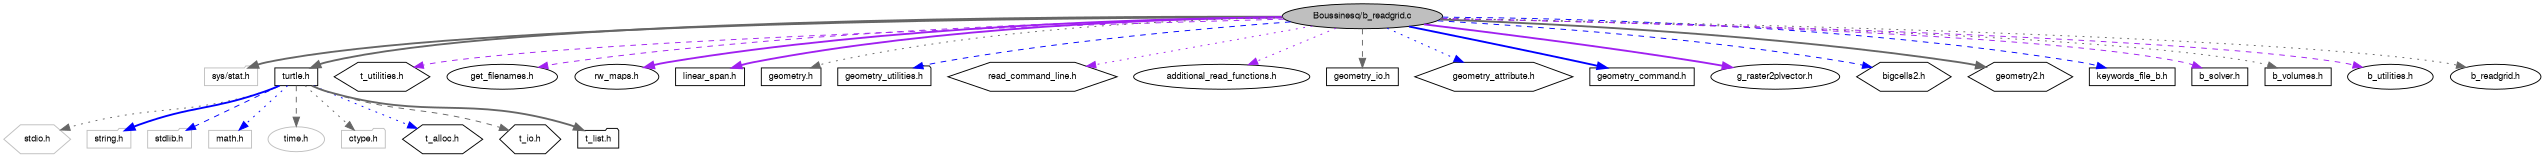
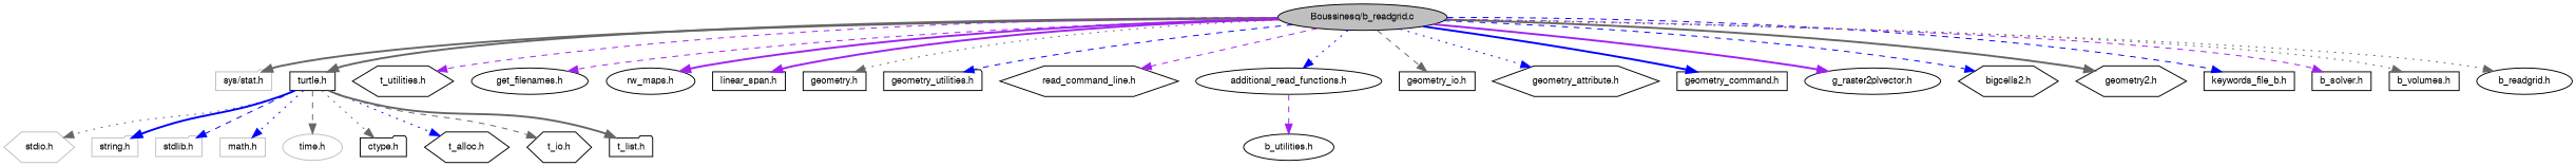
  digraph {
    node [color=black fontname=FreeSans fontsize=10 shape=box]
    edge [color=gray40 fontname=FreeSans fontsize=10 labelfontname=FreeSans labelfontsize=10 style=dashed]
    n1 [fillcolor=grey75 fontcolor=black height=0.2 label="Boussinesq/b_readgrid.c" shape=ellipse style=filled width=0.4]
    n2 [color=grey75 height=0.2 label="sys/stat.h" shape=folder width=0.4]
    n3 [height=0.2 label="turtle.h" width=0.4]
    n4 [height=0.2 label="t_utilities.h" shape=hexagon width=0.4]
    n5 [height=0.2 label="get_filenames.h" shape=ellipse width=0.4]
    n6 [height=0.2 label="rw_maps.h" shape=ellipse width=0.4]
    n7 [height=0.2 label="linear_span.h" width=0.4]
    n8 [height=0.2 label="geometry.h" width=0.4]
    n9 [height=0.2 label="geometry_utilities.h" shape=folder width=0.4]
    n10 [height=0.2 label="read_command_line.h" shape=hexagon width=0.4]
    n11 [height=0.2 label="additional_read_functions.h" shape=ellipse width=0.4]
    n12 [height=0.2 label="geometry_io.h" width=0.4]
    n13 [height=0.2 label="geometry_attribute.h" shape=hexagon width=0.4]
    n14 [height=0.2 label="geometry_command.h" width=0.4]
    n15 [height=0.2 label="g_raster2plvector.h" shape=ellipse width=0.4]
    n16 [height=0.2 label="bigcells2.h" shape=hexagon width=0.4]
    n17 [height=0.2 label="geometry2.h" shape=hexagon width=0.4]
    n18 [height=0.2 label="keywords_file_b.h" width=0.4]
    n19 [height=0.2 label="b_solver.h" width=0.4]
    n20 [height=0.2 label="b_volumes.h" width=0.4]
    n21 [height=0.2 label="b_utilities.h" shape=ellipse width=0.4]
    n22 [height=0.2 label="b_readgrid.h" shape=ellipse width=0.4]
    n23 [color=grey75 height=0.2 label="stdio.h" shape=hexagon width=0.4]
    n24 [color=grey75 height=0.2 label="string.h" shape=folder width=0.4]
    n25 [color=grey75 height=0.2 label="stdlib.h" shape=folder width=0.4]
    n26 [color=grey75 height=0.2 label="math.h" width=0.4]
    n27 [color=grey75 height=0.2 label="time.h" shape=ellipse width=0.4]
-   n28 [color=grey75 height=0.2 label="ctype.h" shape=folder width=0.4]
+   n28 [height=0.2 label="ctype.h" shape=folder width=0.4]
    n29 [height=0.2 label="t_alloc.h" shape=hexagon width=0.4]
    n30 [height=0.2 label="t_io.h" shape=hexagon width=0.4]
    n31 [height=0.2 label="t_list.h" shape=folder width=0.4]
    n1 -> n2 [style=bold]
    n1 -> n3 [style=bold]
    n1 -> n4 [color=purple]
    n1 -> n5 [color=purple]
    n1 -> n6 [color=purple style=bold]
    n1 -> n7 [color=purple style=bold]
    n1 -> n8 [style=dotted]
    n1 -> n9 [color=blue]
-   n1 -> n10 [color=purple style=dotted]
-   n1 -> n11 [color=purple style=dotted]
+   n1 -> n10 [color=purple]
+   n1 -> n11 [color=blue style=dotted]
    n1 -> n12
    n1 -> n13 [color=blue style=dotted]
    n1 -> n14 [color=blue style=bold]
    n1 -> n15 [color=purple style=bold]
    n1 -> n16 [color=blue]
    n1 -> n17 [style=bold]
    n1 -> n18 [color=blue]
    n1 -> n19 [color=purple]
    n1 -> n20 [style=dotted]
-   n1 -> n21 [color=purple]
+   n11 -> n21 [color=purple]
    n1 -> n22 [style=dotted]
    n3 -> n23 [style=dotted]
    n3 -> n24 [color=blue style=bold]
    n3 -> n25 [color=blue]
    n3 -> n26 [color=blue style=dotted]
    n3 -> n27
    n3 -> n28 [style=dotted]
    n3 -> n29 [color=blue style=dotted]
    n3 -> n30
    n3 -> n31 [style=bold]
  }
